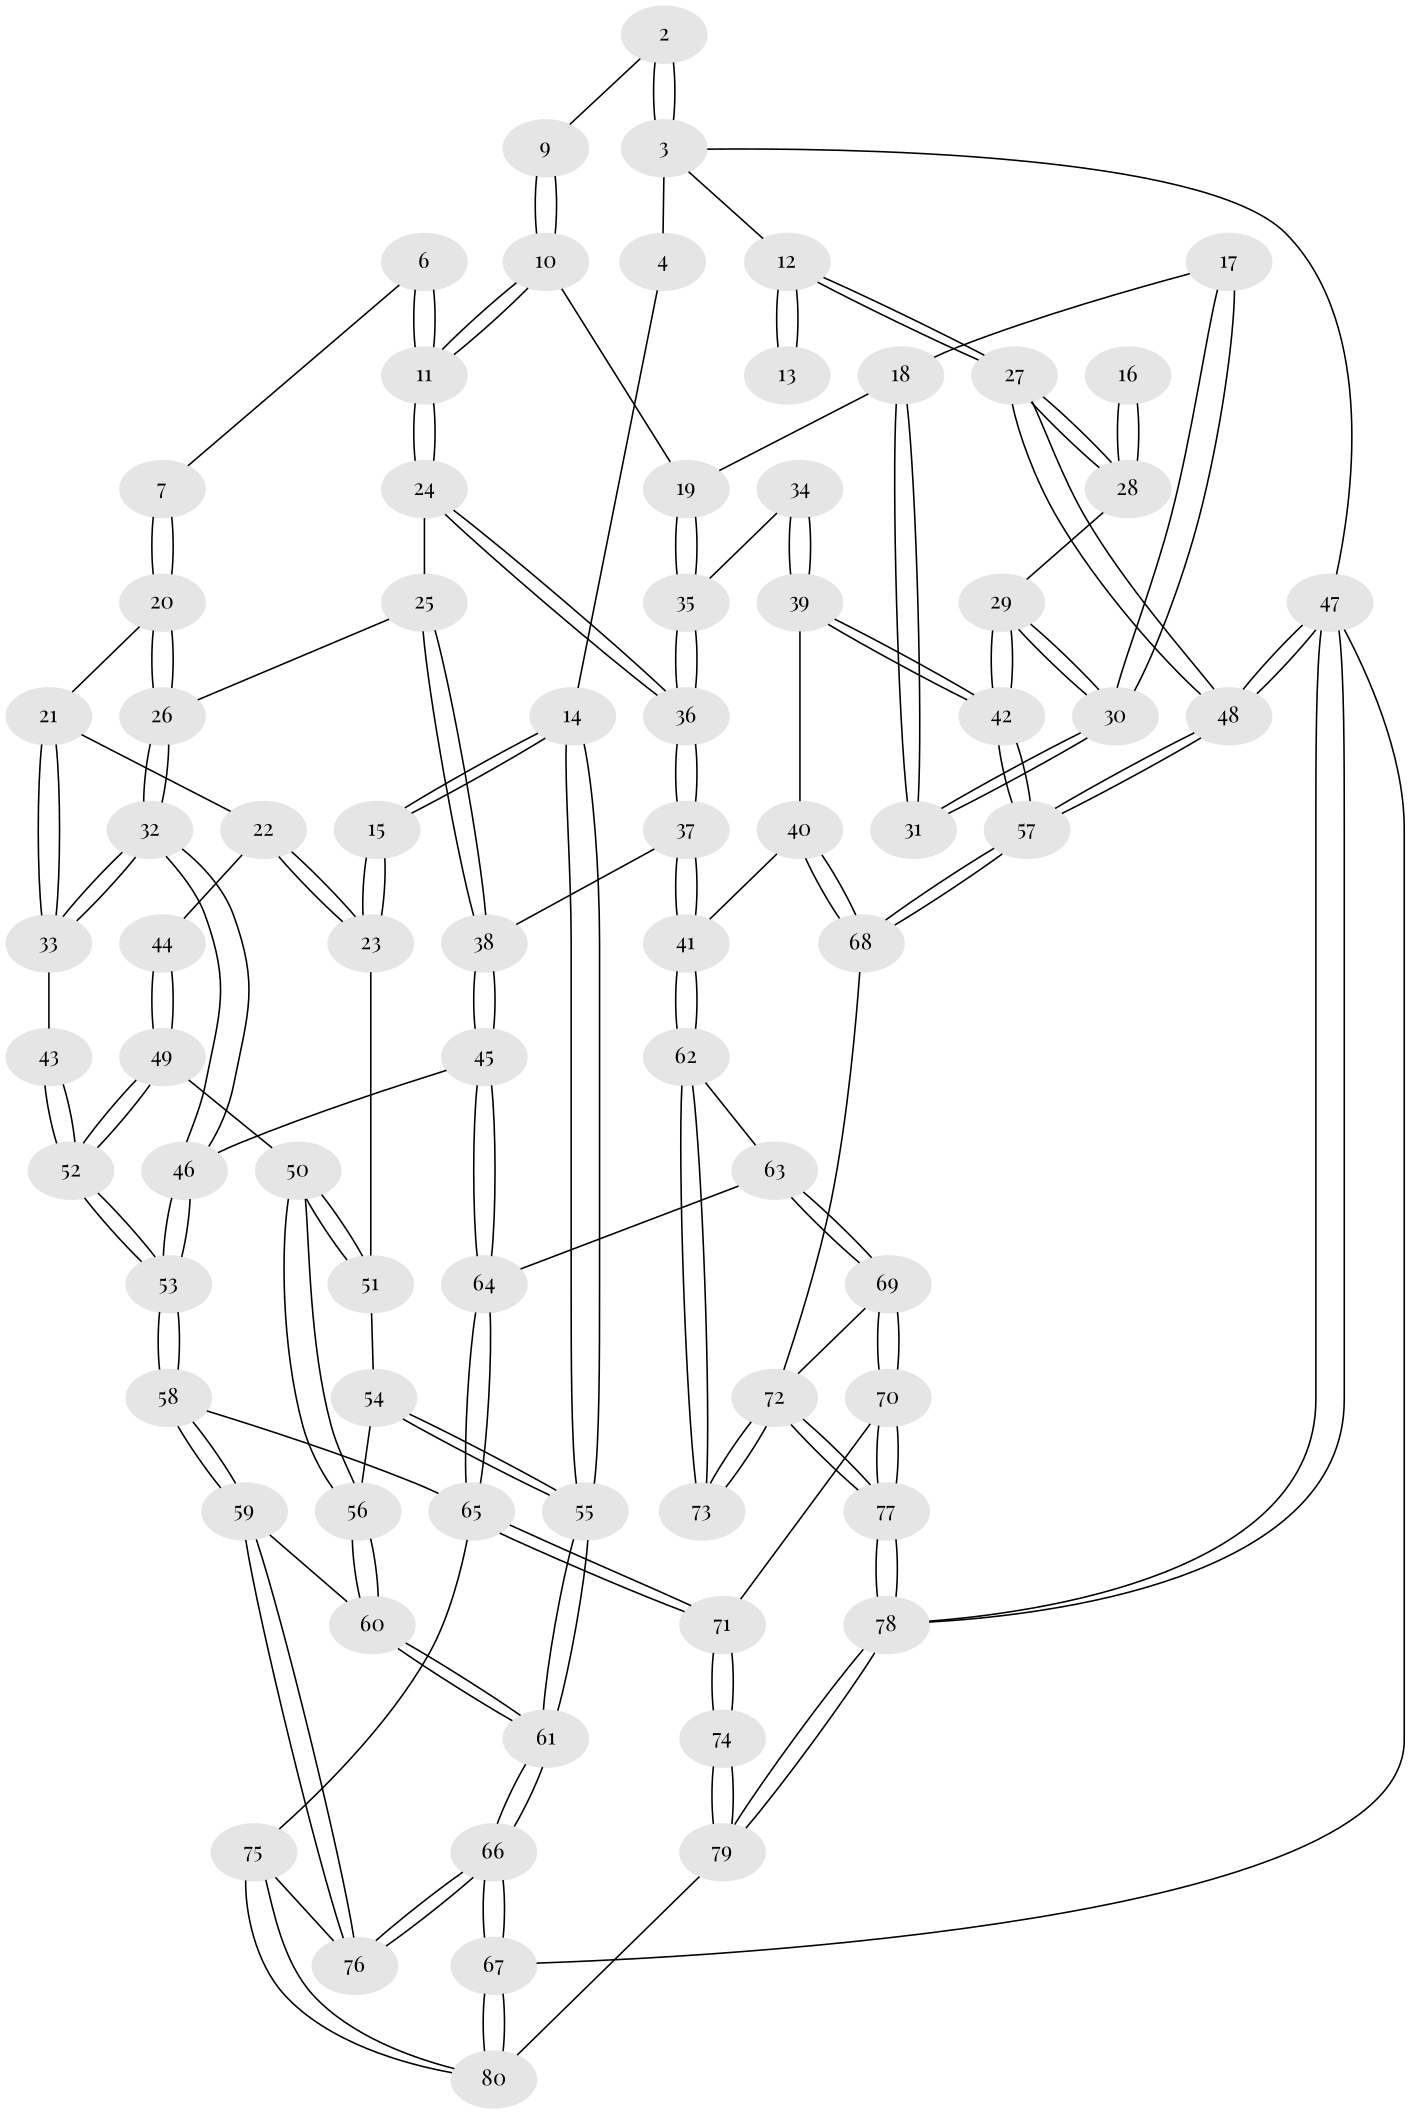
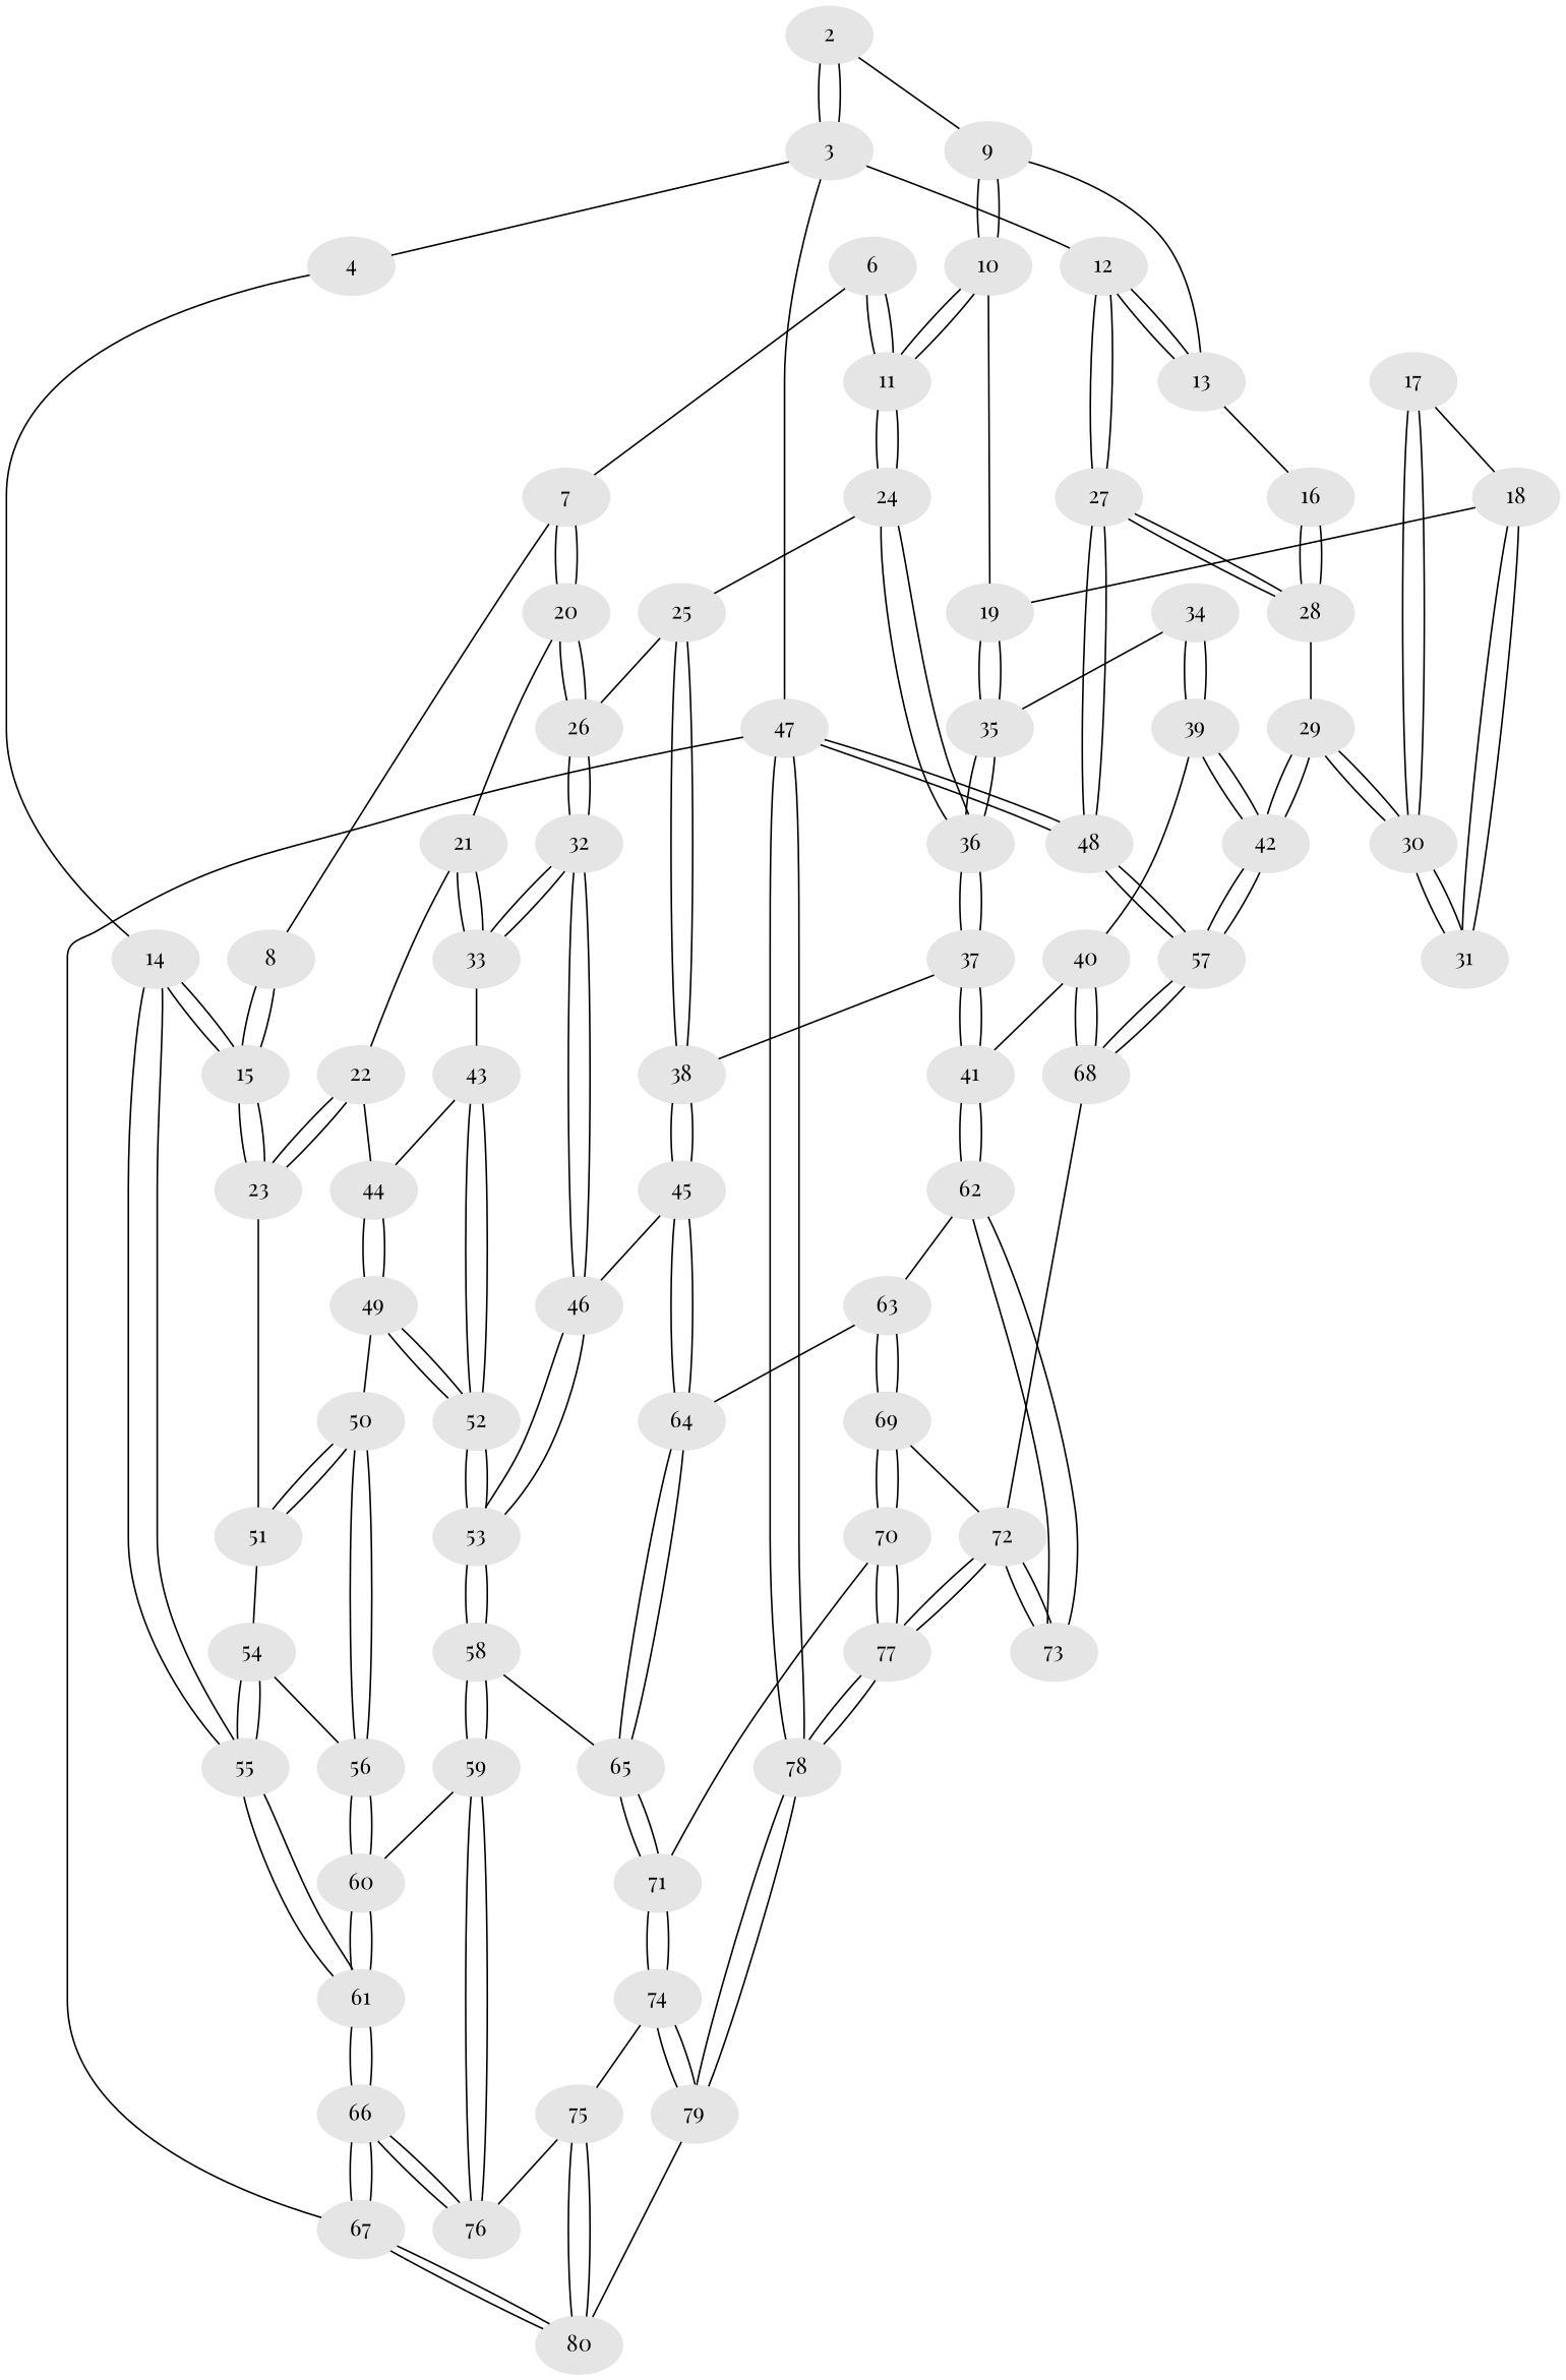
  graph {
    fontname="Playfair Display"
    node [color=gray90 fontname="Playfair Display" style=filled]
    edge [fontname="Playfair Display"]
    2
    3
    9
    6
    7
    11
    4
    12
    47
    10
    13
    14
    27
    67
    48
    78
    15
    55
    80
+   8
    20
    24
    21
    26
    23
    19
    16
    35
    25
    36
    28
    61
    51
    17
    18
    30
    29
    31
    22
    33
    32
    44
    43
    49
    54
    38
    37
    45
    46
    57
    42
    34
    39
    53
    52
    40
    41
    62
    64
    68
    72
    63
    73
    50
    65
    58
    79
    56
    60
    59
    66
    76
    71
    69
    70
    74
    77
    75
    2 -- 3
    2 -- 3
    2 -- 9
    3 -- 4
    3 -- 12
    3 -- 47
    9 -- 10
    9 -- 10
+   9 -- 13
    6 -- 7
    6 -- 11
    6 -- 11
+   7 -- 8
    7 -- 20
    7 -- 20
    11 -- 24
    11 -- 24
    4 -- 14
    12 -- 13
    12 -- 13
    12 -- 27
    12 -- 27
    47 -- 67
    47 -- 48
    47 -- 48
    47 -- 78
    47 -- 78
    10 -- 11
    10 -- 11
    10 -- 19
+   13 -- 16
    14 -- 15
    14 -- 15
    14 -- 55
    14 -- 55
    27 -- 48
    27 -- 48
    27 -- 28
    27 -- 28
    67 -- 80
    67 -- 80
    48 -- 57
    48 -- 57
    78 -- 79
    78 -- 79
    15 -- 23
    15 -- 23
    55 -- 61
    55 -- 61
+   8 -- 15
+   8 -- 15
    20 -- 21
    20 -- 26
    20 -- 26
    24 -- 25
    24 -- 36
    24 -- 36
    21 -- 22
    21 -- 33
    21 -- 33
    26 -- 32
    26 -- 32
    23 -- 51
    19 -- 35
    19 -- 35
    16 -- 28
    16 -- 28
    35 -- 36
    35 -- 36
    25 -- 26
    25 -- 38
    25 -- 38
    36 -- 37
    36 -- 37
    28 -- 29
    61 -- 66
    61 -- 66
    51 -- 54
    17 -- 18
    17 -- 30
    17 -- 30
    18 -- 19
    18 -- 31
    18 -- 31
    30 -- 31
    30 -- 31
    29 -- 30
    29 -- 30
    29 -- 42
    29 -- 42
    22 -- 23
    22 -- 23
    22 -- 44
    33 -- 43
    32 -- 33
    32 -- 33
    32 -- 46
    32 -- 46
    44 -- 49
    44 -- 49
+   43 -- 44
    43 -- 52
    43 -- 52
    49 -- 52
    49 -- 52
    49 -- 50
    54 -- 55
    54 -- 55
    54 -- 56
    38 -- 45
    38 -- 45
    37 -- 38
    37 -- 41
    37 -- 41
    45 -- 46
    45 -- 64
    45 -- 64
    46 -- 53
    46 -- 53
    57 -- 68
    57 -- 68
    42 -- 57
    42 -- 57
    34 -- 35
    34 -- 39
    34 -- 39
    39 -- 42
    39 -- 42
    39 -- 40
    53 -- 58
    53 -- 58
    52 -- 53
    52 -- 53
    40 -- 41
    40 -- 68
    40 -- 68
    41 -- 62
    41 -- 62
    62 -- 63
    62 -- 73
    62 -- 73
    64 -- 65
    64 -- 65
    68 -- 72
    72 -- 73
    72 -- 73
    72 -- 77
    72 -- 77
    63 -- 64
    63 -- 69
    63 -- 69
    50 -- 51
    50 -- 51
    50 -- 56
    50 -- 56
    65 -- 71
    65 -- 71
    58 -- 65
    58 -- 59
    58 -- 59
    79 -- 80
    56 -- 60
    56 -- 60
    60 -- 61
    60 -- 61
    59 -- 60
    59 -- 76
    59 -- 76
    66 -- 67
    66 -- 67
    66 -- 76
    66 -- 76
    71 -- 74
    71 -- 74
    69 -- 72
    69 -- 70
    69 -- 70
    70 -- 71
    70 -- 77
    70 -- 77
    74 -- 79
    74 -- 79
-   65 -- 75
+   74 -- 75
    77 -- 78
    77 -- 78
    75 -- 80
    75 -- 80
    75 -- 76
  }
